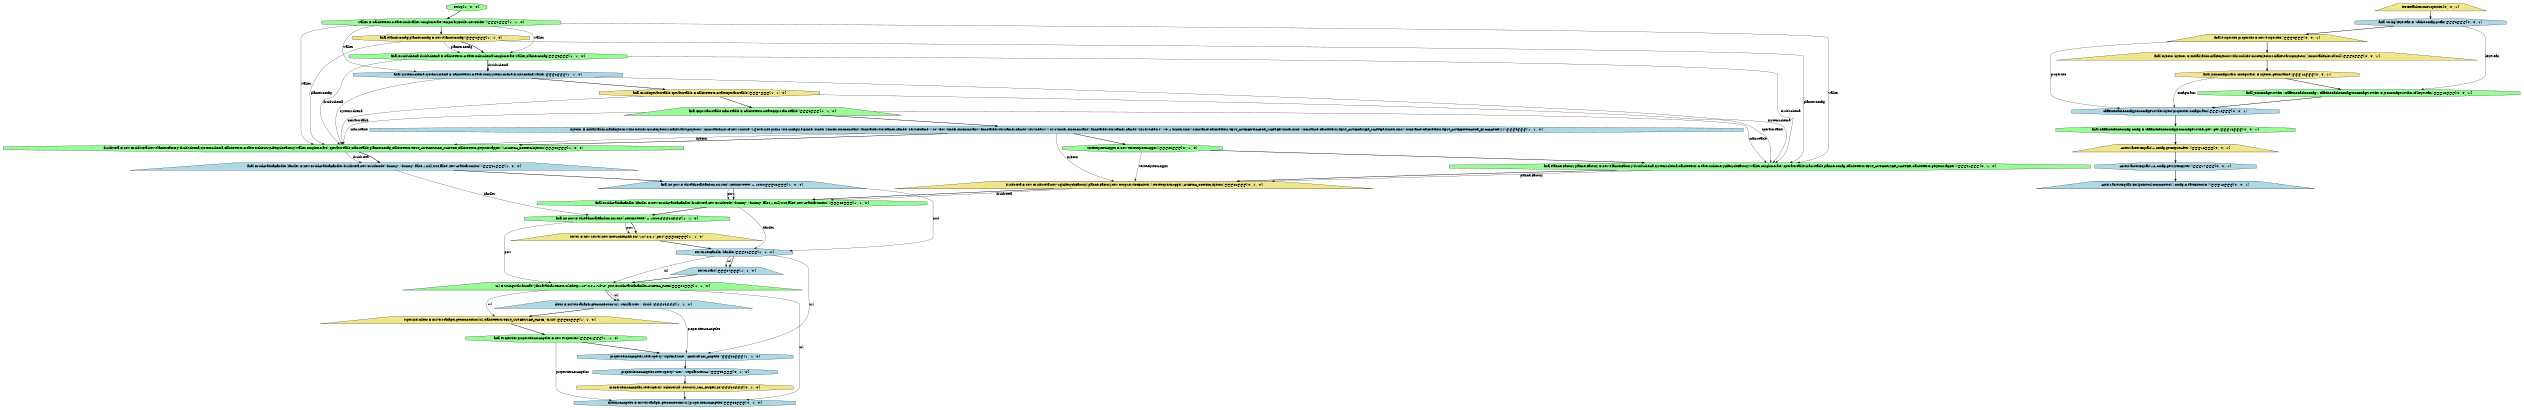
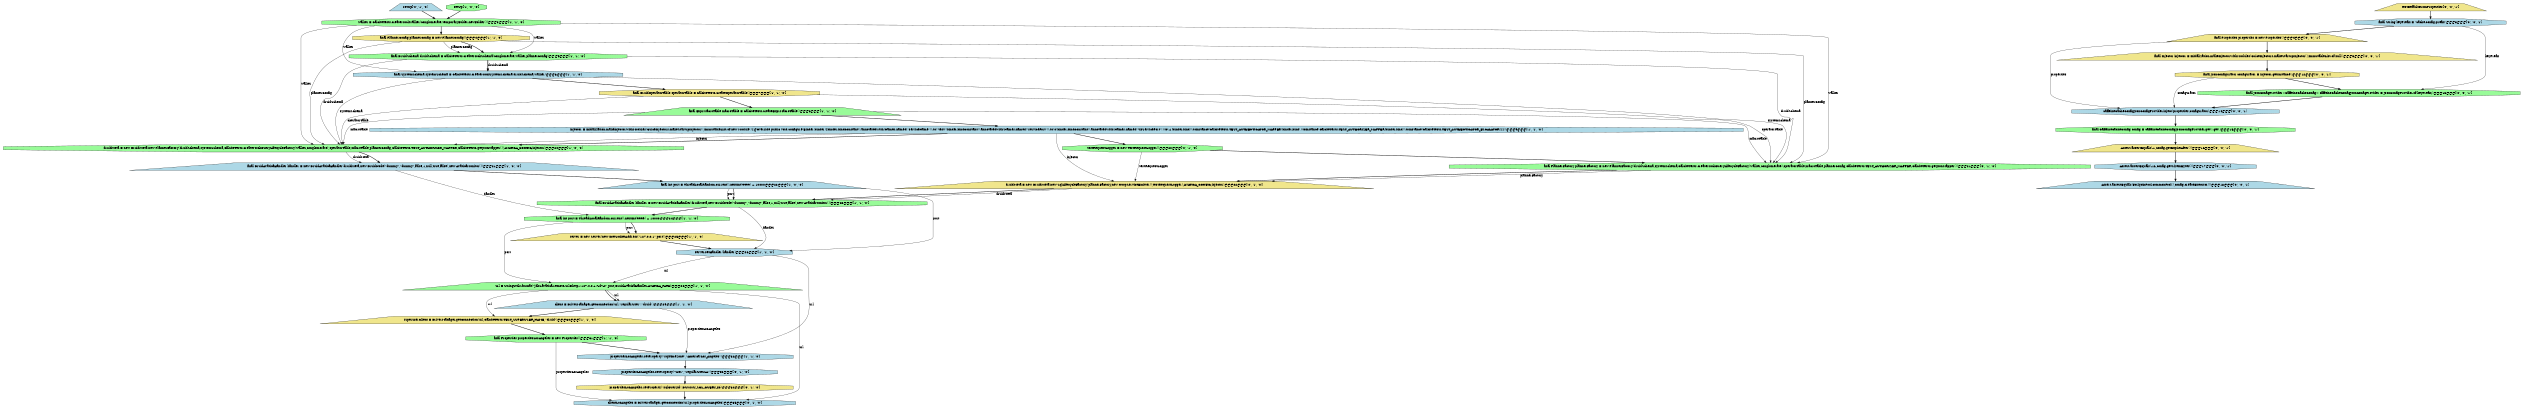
  digraph {
    node [fillcolor=lightblue shape=octagon style=filled]
    edge [style=solid]
    n1 [fillcolor=palegreen label="walker = CalciteTests.createMockWalker(conglomerate,temporaryFolder.newFolder())@@@3@@@['1', '1', '0']"]
    n2 [fillcolor=palegreen label="final PlannerFactory plannerFactory = new PlannerFactory(druidSchema,systemSchema,CalciteTests.createMockQueryLifecycleFactory(walker,conglomerate),operatorTable,macroTable,plannerConfig,CalciteTests.TEST_AUTHORIZER_MAPPER,CalciteTests.getJsonMapper())@@@21@@@['0', '1', '0']"]
    n3 [fillcolor=palegreen label="druidMeta = new DruidMeta(new PlannerFactory(druidSchema,systemSchema,CalciteTests.createMockQueryLifecycleFactory(walker,conglomerate),operatorTable,macroTable,plannerConfig,CalciteTests.TEST_AUTHORIZER_MAPPER,CalciteTests.getJsonMapper()),AVATICA_CONFIG,injector)@@@20@@@['1', '0', '0']"]
    n4 [fillcolor=palegreen label="final DruidSchema druidSchema = CalciteTests.createMockSchema(conglomerate,walker,plannerConfig)@@@5@@@['1', '1', '0']"]
    n5 [label="final SystemSchema systemSchema = CalciteTests.createMockSystemSchema(druidSchema,walker)@@@6@@@['1', '1', '0']"]
    n6 [fillcolor=khaki label="final PlannerConfig plannerConfig = new PlannerConfig()@@@4@@@['1', '1', '0']"]
    n7 [fillcolor=khaki label="druidMeta = new DruidMeta(new SqlLifecycleFactory(plannerFactory,new NoopServiceEmitter(),testRequestLogger),AVATICA_CONFIG,injector)@@@22@@@['0', '1', '0']" shape=trapezium]
    n8 [label="final DruidAvaticaHandler handler = new DruidAvaticaHandler(druidMeta,new DruidNode(\"dummy\",\"dummy\",false,1,null,true,false),new AvaticaMonitor())@@@21@@@['1', '0', '0']" shape=trapezium]
    n9 [fillcolor=khaki label="final DruidOperatorTable operatorTable = CalciteTests.createOperatorTable()@@@7@@@['1', '1', '0']"]
    n10 [fillcolor=khaki label="final Properties properties = new Properties()@@@4@@@['0', '0', '1']" shape=trapezium]
    n11 [label="caffeineCacheConfigJsonConfigProvider.inject(properties,configurator)@@@14@@@['0', '0', '1']"]
    n12 [fillcolor=khaki label="final Injector injector = Initialization.makeInjectorWithModules(GuiceInjectors.makeStartupInjector(),ImmutableList.of(null))@@@5@@@['0', '0', '1']" shape=trapezium]
    n13 [fillcolor=palegreen label="final CaffeineCacheConfig config = caffeineCacheConfigJsonConfigProvider.get().get()@@@15@@@['0', '0', '1']"]
    n14 [fillcolor=khaki label="final JsonConfigurator configurator = injector.getInstance()@@@12@@@['0', '0', '1']"]
    n15 [label="clientLosAngeles = DriverManager.getConnection(url,propertiesLosAngeles)@@@35@@@['0', '1', '0']"]
    n16 [label="final String keyPrefix = \"cache.config.prefix\"@@@3@@@['0', '0', '1']"]
    n17 [fillcolor=palegreen label="final JsonConfigProvider<CaffeineCacheConfig> caffeineCacheConfigJsonConfigProvider = JsonConfigProvider.of(keyPrefix,)@@@13@@@['0', '0', '1']"]
    n18 [fillcolor=khaki label="superuserClient = DriverManager.getConnection(url,CalciteTests.TEST_SUPERUSER_NAME,\"druid\")@@@30@@@['1', '1', '0']" shape=trapezium]
    n19 [fillcolor=palegreen label="final Properties propertiesLosAngeles = new Properties()@@@31@@@['1', '1', '0']"]
    n20 [label="propertiesLosAngeles.setProperty(\"sqlTimeZone\",\"America/Los_Angeles\")@@@32@@@['1', '1', '0']"]
    n21 [fillcolor=palegreen label="final int port = ThreadLocalRandom.current().nextInt(9999) + 10000@@@24@@@['1', '1', '0']"]
    n22 [label="final int port = ThreadLocalRandom.current().nextInt(9999) + 10000@@@22@@@['1', '0', '0']" shape=trapezium]
    n23 [fillcolor=palegreen label="url = StringUtils.format(\"jdbc:avatica:remote:url=http://127.0.0.1:%d%s\",port,DruidAvaticaHandler.AVATICA_PATH)@@@28@@@['1', '1', '0']" shape=trapezium]
    n24 [fillcolor=khaki label="server = new Server(new InetSocketAddress(\"127.0.0.1\",port))@@@25@@@['1', '1', '0']" shape=trapezium]
    n25 [fillcolor=palegreen label="final DruidAvaticaHandler handler = new DruidAvaticaHandler(druidMeta,new DruidNode(\"dummy\",\"dummy\",false,1,null,true,false),new AvaticaMonitor())@@@23@@@['1', '1', '0']"]
    n26 [label="server.setHandler(handler)@@@26@@@['1', '1', '0']"]
    n27 [label="client = DriverManager.getConnection(url,\"regularUser\",\"druid\")@@@29@@@['1', '1', '0']" shape=trapezium]
    n28 [fillcolor=khaki label="Assert.assertEquals(-1,config.getExpireAfter())@@@16@@@['0', '0', '1']" shape=trapezium]
    n29 [label="Assert.assertEquals(-1L,config.getSizeInBytes())@@@17@@@['0', '0', '1']"]
    n30 [label="Assert.assertEquals(ForkJoinPool.commonPool(),config.createExecutor())@@@18@@@['0', '0', '1']" shape=trapezium]
-   n31 [label="server.start()@@@27@@@['1', '1', '0']" shape=trapezium]
    n32 [fillcolor=khaki label="testDefaultFromProperties['0', '0', '1']" shape=trapezium]
    n33 [fillcolor=palegreen label="final ExprMacroTable macroTable = CalciteTests.createExprMacroTable()@@@8@@@['1', '1', '0']" shape=trapezium]
    n34 [label="propertiesLosAngeles.setProperty(\"user\",\"regularUserLA\")@@@33@@@['0', '1', '0']"]
    n35 [fillcolor=khaki label="propertiesLosAngeles.setProperty(\"sqlQueryId\",DUMMY_SQL_QUERY_ID)@@@34@@@['0', '1', '0']"]
    n36 [label="injector = Initialization.makeInjectorWithModules(GuiceInjectors.makeStartupInjector(),ImmutableList.of(new Module(){@Override public void configure(Binder binder){binder.bindConstant().annotatedWith(Names.named(\"serviceName\")).to(\"test\")binder.bindConstant().annotatedWith(Names.named(\"servicePort\")).to(0)binder.bindConstant().annotatedWith(Names.named(\"tlsServicePort\")).to(-1)binder.bind().toInstance(CalciteTests.TEST_AUTHENTICATOR_MAPPER)binder.bind().toInstance(CalciteTests.TEST_AUTHORIZER_MAPPER)binder.bind().toInstance(CalciteTests.TEST_AUTHENTICATOR_ESCALATOR)}}))@@@9@@@['1', '1', '0']"]
    n37 [fillcolor=palegreen label="testRequestLogger = new TestRequestLogger()@@@20@@@['0', '1', '0']"]
+   n38 [label="setUp['0', '1', '0']" shape=trapezium]
    n39 [fillcolor=palegreen label="setUp['1', '0', '0']"]
    n1 -> n2 [label=walker]
    n1 -> n3 [label=walker]
    n1 -> n4 [label=walker]
    n1 -> n5 [label=walker]
    n1 -> n6 [style=bold]
    n2 -> n7 [style=bold]
    n2 -> n7 [label=plannerFactory]
    n3 -> n8 [label=druidMeta]
    n3 -> n8 [style=bold]
    n4 -> n2 [label=druidSchema]
    n4 -> n3 [label=druidSchema]
    n4 -> n5 [label=druidSchema]
    n4 -> n5 [style=bold]
    n5 -> n2 [label=systemSchema]
    n5 -> n3 [label=systemSchema]
    n5 -> n9 [style=bold]
    n6 -> n2 [label=plannerConfig]
    n6 -> n3 [label=plannerConfig]
    n6 -> n4 [label=plannerConfig]
    n6 -> n4 [style=bold]
    n7 -> n25 [style=bold]
    n7 -> n25 [label=druidMeta]
    n8 -> n21 [label=handler]
    n8 -> n22 [style=bold]
    n9 -> n2 [label=operatorTable]
    n9 -> n3 [label=operatorTable]
    n9 -> n33 [style=bold]
    n10 -> n11 [label=properties]
    n10 -> n12 [style=bold]
    n11 -> n13 [style=bold]
    n12 -> n14 [style=bold]
    n13 -> n28 [style=bold]
    n14 -> n11 [label=configurator]
    n14 -> n17 [style=bold]
    n16 -> n10 [style=bold]
    n16 -> n17 [label=keyPrefix]
    n17 -> n11 [style=bold]
    n18 -> n19 [style=bold]
    n19 -> n15 [label=propertiesLosAngeles]
    n19 -> n20 [style=bold]
    n20 -> n34 [style=bold]
    n21 -> n23 [label=port]
    n21 -> n24 [style=bold]
    n21 -> n24 [label=port]
    n22 -> n25 [label=port]
    n22 -> n25 [style=bold]
    n22 -> n26 [label=port]
    n23 -> n15 [label=url]
    n23 -> n18 [label=url]
    n23 -> n27 [label=url]
    n23 -> n27 [style=bold]
    n24 -> n26 [style=bold]
    n25 -> n21 [style=bold]
    n25 -> n26 [label=handler]
    n26 -> n20 [label=url]
    n26 -> n23 [label=url]
-   n26 -> n31 [label=url]
-   n26 -> n31 [style=bold]
    n27 -> n18 [style=bold]
    n27 -> n20 [label=propertiesLosAngeles]
    n28 -> n29 [style=bold]
    n29 -> n30 [style=bold]
-   n31 -> n23 [style=bold]
    n32 -> n16 [style=bold]
    n33 -> n2 [label=macroTable]
    n33 -> n3 [label=macroTable]
    n33 -> n36 [style=bold]
    n34 -> n35 [style=bold]
    n35 -> n15 [style=bold]
    n36 -> n3 [style=bold]
    n36 -> n3 [label=injector]
    n36 -> n7 [label=injector]
    n36 -> n37 [style=bold]
    n37 -> n2 [style=bold]
    n37 -> n7 [label=testRequestLogger]
+   n38 -> n1 [style=bold]
    n39 -> n1 [style=bold]
  }
